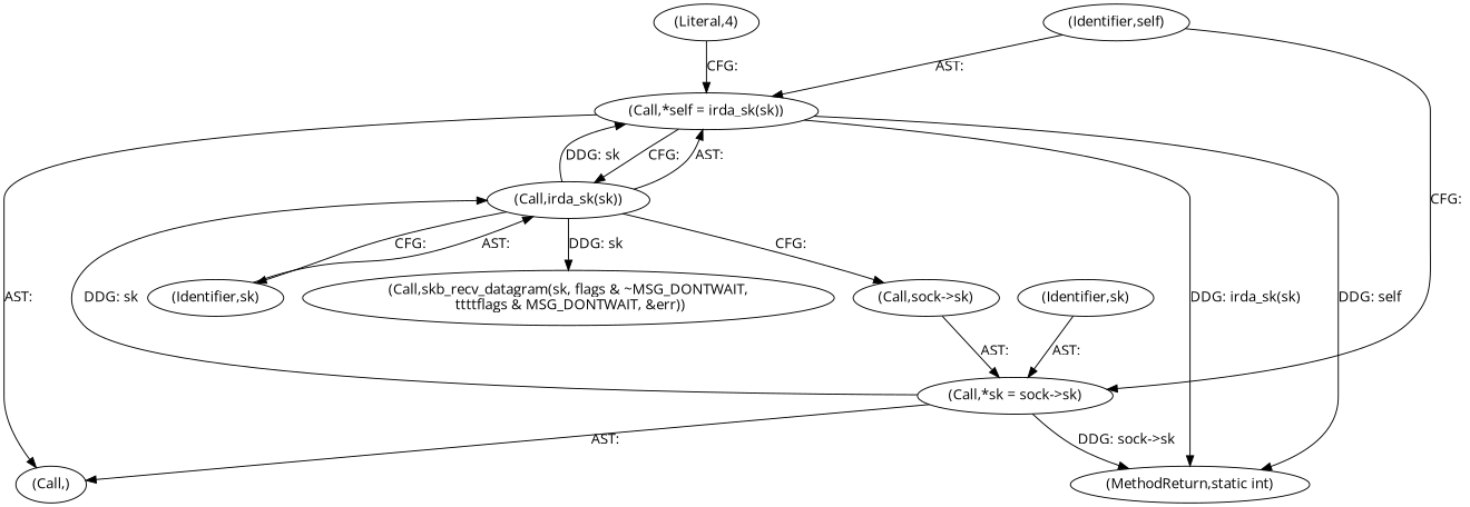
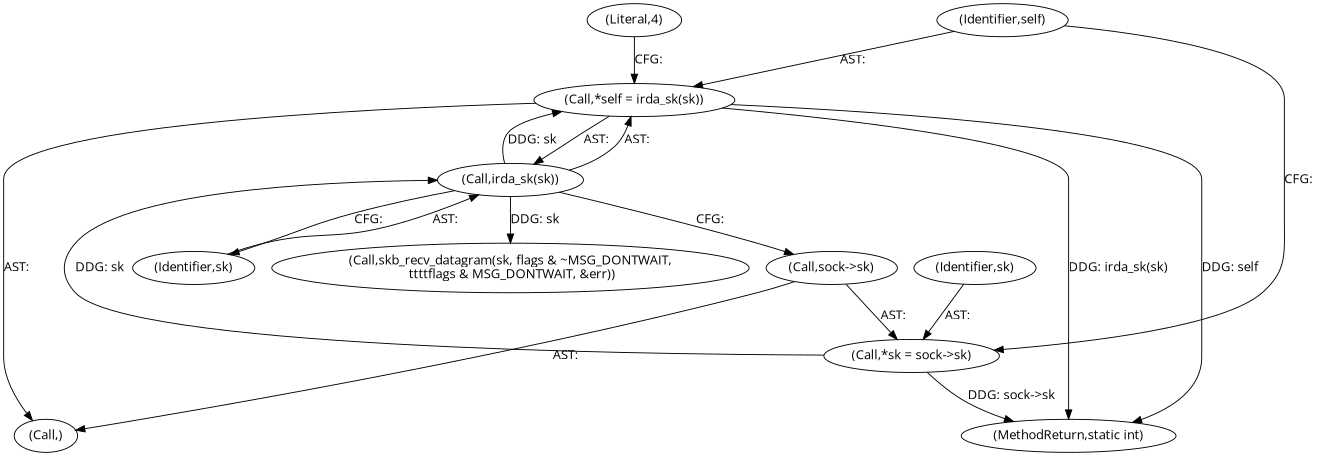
  digraph {
    fontname="Open Sans"
    node [fontname="Open Sans"]
    edge [fontname="Open Sans"]
    n1 [label="(Call,*self = irda_sk(sk))"]
    n2 [label="(Call,irda_sk(sk))"]
    n3 [label="(Call,)"]
    n4 [label="(MethodReturn,static int)"]
    n5 [label="(Call,skb_recv_datagram(sk, flags & ~MSG_DONTWAIT,\n \t\t\t\tflags & MSG_DONTWAIT, &err))"]
    n6 [label="(Identifier,sk)"]
    n7 [label="(Call,sock->sk)"]
    n8 [label="(Call,*sk = sock->sk)"]
    n9 [label="(Identifier,self)"]
    n10 [label="(Identifier,sk)"]
    n11 [label="(Literal,4)"]
-   n1 -> n2 [label="CFG: "]
+   n1 -> n2 [label="AST: "]
    n1 -> n3 [label="AST: "]
    n1 -> n4 [label="DDG: irda_sk(sk)"]
    n1 -> n4 [label="DDG: self"]
    n2 -> n1 [label="AST: "]
    n2 -> n1 [label="DDG: sk"]
    n2 -> n5 [label="DDG: sk"]
    n2 -> n6 [label="CFG: "]
    n2 -> n7 [label="CFG: "]
    n6 -> n2 [label="AST: "]
    n7 -> n8 [label="AST: "]
    n8 -> n2 [label="DDG: sk"]
-   n8 -> n3 [label="AST: "]
+   n7 -> n3 [label="AST: "]
    n8 -> n4 [label="DDG: sock->sk"]
    n9 -> n1 [label="AST: "]
    n9 -> n8 [label="CFG: "]
    n10 -> n8 [label="AST: "]
    n11 -> n1 [label="CFG: "]
  }
